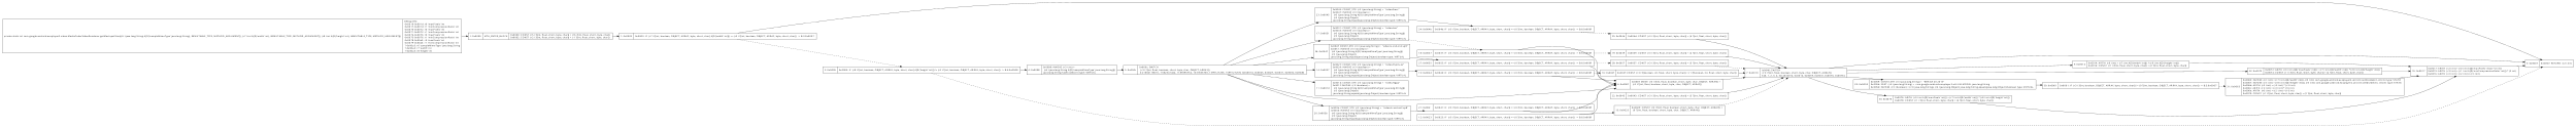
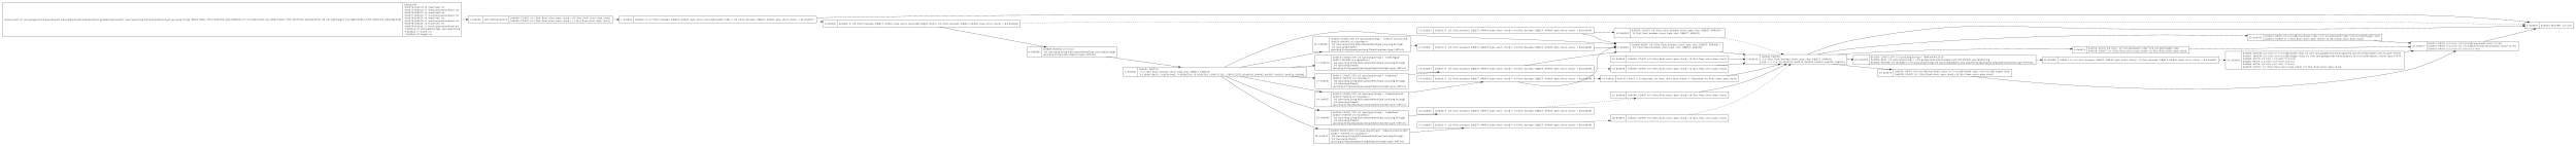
  digraph {
    fontname="Open Sans"
    rankdir=LR
    node [fontname="Open Sans" shape=record]
    edge [fontname="Open Sans"]
    n1 [label="{0\:\ 0x0000|MTH_ENTER_BLOCK\l|0x0000: CONST  (r5 I:?[int, float, short, byte, char]) = (16 ?[int, float, short, byte, char]) \l0x0002: CONST  (r2 I:?[int, float, short, byte, char]) = (\-1 ?[int, float, short, byte, char]) \l}"]
    n2 [label="{1\:\ 0x0003|0x0003: IF  (r7 I:?[int, boolean, OBJECT, ARRAY, byte, short, char] A[D('width' int)]) == (r2 I:?[int, boolean, OBJECT, ARRAY, byte, short, char])  \-\> B:3:0x0007 \l}"]
    n3 [label="{2\:\ 0x0005|0x0005: IF  (r8 I:?[int, boolean, OBJECT, ARRAY, byte, short, char] A[D('height' int)]) != (r2 I:?[int, boolean, OBJECT, ARRAY, byte, short, char])  \-\> B:4:0x0008 \l}"]
    n4 [label="{3\:\ 0x0007|0x0007: RETURN  (r2 I:int) \l}"]
    n5 [label="{4\:\ 0x0008|0x0008: INVOKE  (r3 I:int) = \l  (r6 I:java.lang.String A[D('sampleMimeType' java.lang.String)])\l java.lang.String.hashCode():int type: VIRTUAL \l}"]
    n6 [label="{5\:\ 0x000c|0x000c: SWITCH  \l  (r3 I:?[int, float, boolean, short, byte, char, OBJECT, ARRAY])\l k:[\-1664118616, \-1662541442, 1187890754, 1331836730, 1599127256, 1599127257] t:[0x001d, 0x0045, 0x0027, 0x0031, 0x003b, 0x004f] \l}"]
    n7 [label="{6\:\ 0x000f|0x000f: MOVE  (r3 I:?[int, float, boolean, short, byte, char, OBJECT, ARRAY]) = \l  (r2 I:?[int, float, boolean, short, byte, char, OBJECT, ARRAY])\l \l}"]
    n8 [label="{11\:\ 0x001d|0x001d: CONST_STR  (r3 I:java.lang.String) =  \"video\/3gpp\" \l0x001f: INVOKE  (r3 I:boolean) = \l  (r6 I:java.lang.String A[D('sampleMimeType' java.lang.String)])\l  (r3 I:java.lang.Object)\l java.lang.String.equals(java.lang.Object):boolean type: VIRTUAL \l}"]
    n9 [label="{14\:\ 0x0027|0x0027: CONST_STR  (r3 I:java.lang.String) =  \"video\/mp4v\-es\" \l0x0029: INVOKE  (r3 I:boolean) = \l  (r6 I:java.lang.String A[D('sampleMimeType' java.lang.String)])\l  (r3 I:java.lang.Object)\l java.lang.String.equals(java.lang.Object):boolean type: VIRTUAL \l}"]
    n10 [label="{17\:\ 0x0031|0x0031: CONST_STR  (r3 I:java.lang.String) =  \"video\/avc\" \l0x0033: INVOKE  (r3 I:boolean) = \l  (r6 I:java.lang.String A[D('sampleMimeType' java.lang.String)])\l  (r3 I:java.lang.Object)\l java.lang.String.equals(java.lang.Object):boolean type: VIRTUAL \l}"]
    n11 [label="{20\:\ 0x003b|0x003b: CONST_STR  (r3 I:java.lang.String) =  \"video\/x\-vnd.on2.vp8\" \l0x003d: INVOKE  (r3 I:boolean) = \l  (r6 I:java.lang.String A[D('sampleMimeType' java.lang.String)])\l  (r3 I:java.lang.Object)\l java.lang.String.equals(java.lang.Object):boolean type: VIRTUAL \l}"]
    n12 [label="{23\:\ 0x0045|0x0045: CONST_STR  (r3 I:java.lang.String) =  \"video\/hevc\" \l0x0047: INVOKE  (r3 I:boolean) = \l  (r6 I:java.lang.String A[D('sampleMimeType' java.lang.String)])\l  (r3 I:java.lang.Object)\l java.lang.String.equals(java.lang.Object):boolean type: VIRTUAL \l}"]
    n13 [label="{26\:\ 0x004f|0x004f: CONST_STR  (r3 I:java.lang.String) =  \"video\/x\-vnd.on2.vp9\" \l0x0051: INVOKE  (r3 I:boolean) = \l  (r6 I:java.lang.String A[D('sampleMimeType' java.lang.String)])\l  (r3 I:java.lang.Object)\l java.lang.String.equals(java.lang.Object):boolean type: VIRTUAL \l}"]
    n14 [label="{7\:\ 0x0010|0x0040: SWITCH  \l  (r3 I:?[int, float, boolean, short, byte, char, OBJECT, ARRAY])\l k:[0, 1, 2, 3, 4, 5] t:[0x0014, 0x0014, 0x0059, 0x0072, 0x0076, 0x0076] \l}"]
    n15 [label="{15\:\ 0x002d|0x002d: IF  (r3 I:?[int, boolean, OBJECT, ARRAY, byte, short, char]) == (0 ?[int, boolean, OBJECT, ARRAY, byte, short, char])  \-\> B:6:0x000f \l}"]
    n16 [label="{18\:\ 0x0037|0x0037: IF  (r3 I:?[int, boolean, OBJECT, ARRAY, byte, short, char]) == (0 ?[int, boolean, OBJECT, ARRAY, byte, short, char])  \-\> B:6:0x000f \l}"]
    n17 [label="{21\:\ 0x0041|0x0041: IF  (r3 I:?[int, boolean, OBJECT, ARRAY, byte, short, char]) == (0 ?[int, boolean, OBJECT, ARRAY, byte, short, char])  \-\> B:6:0x000f \l}"]
    n18 [label="{24\:\ 0x004b|0x004b: IF  (r3 I:?[int, boolean, OBJECT, ARRAY, byte, short, char]) == (0 ?[int, boolean, OBJECT, ARRAY, byte, short, char])  \-\> B:6:0x000f \l}"]
    n19 [label="{27\:\ 0x0055|0x0055: IF  (r3 I:?[int, boolean, OBJECT, ARRAY, byte, short, char]) == (0 ?[int, boolean, OBJECT, ARRAY, byte, short, char])  \-\> B:6:0x000f \l}"]
    n20 [label="{9\:\ 0x0014|0x0014: ARITH  (r0 I:int) = (r7 I:int A[D('width' int)]) * (r8 I:int A[D('height' int)]) \l0x0016: CONST  (r1 I:?[int, float, short, byte, char]) = (2 ?[int, float, short, byte, char]) \l}"]
    n21 [label="{29\:\ 0x0059|0x0059: CONST_STR  (r3 I:java.lang.String) =  \"BRAVIA 4K 2015\" \l0x005b: SGET  (r4 I:java.lang.String) =  com.google.android.exoplayer2.util.Util.MODEL java.lang.String \l0x005d: INVOKE  (r3 I:boolean) = (r3 I:java.lang.String), (r4 I:java.lang.Object) java.lang.String.equals(java.lang.Object):boolean type: VIRTUAL \l}"]
    n22 [label="{32\:\ 0x0072|0x0072: ARITH  (r0 I:int A[D('maxPixels' int)]) = (r7 I:int A[D('width' int)]) * (r8 I:int A[D('height' int)]) \l0x0074: CONST  (r1 I:?[int, float, short, byte, char]) = (2 ?[int, float, short, byte, char]) \l}"]
    n23 [label="{33\:\ 0x0076|0x0076: ARITH  (r0 I:int A[D('maxPixels' int)]) = (r7 I:int A[D('width' int)]) * (r8 I:int A[D('height' int)]) \l0x0078: CONST  (r1 I:?[int, float, short, byte, char]) = (4 ?[int, float, short, byte, char]) \l}"]
    n24 [label="{10\:\ 0x0017|0x0017: ARITH  (r2 I:int) = (r0 I:int A[D('maxPixels' int)]) * (3 int) \l0x0019: ARITH  (r3 I:int) = (r1 I:int A[D('minCompressionRatio' int)]) * (2 int) \l0x001b: ARITH  (r2 I:int) = (r2 I:int) \/ (r3 I:int) \l}"]
    n25 [label="{30\:\ 0x0061|0x0061: IF  (r3 I:?[int, boolean, OBJECT, ARRAY, byte, short, char]) != (0 ?[int, boolean, OBJECT, ARRAY, byte, short, char])  \-\> B:3:0x0007 \l}"]
    n26 [label="{12\:\ 0x0023|0x0023: IF  (r3 I:?[int, boolean, OBJECT, ARRAY, byte, short, char]) == (0 ?[int, boolean, OBJECT, ARRAY, byte, short, char])  \-\> B:6:0x000f \l}"]
    n27 [label="{13\:\ 0x0025|0x0025: CONST  (r3 I:?[int, float, boolean, short, byte, char, OBJECT, ARRAY]) = \l  (0 ?[int, float, boolean, short, byte, char, OBJECT, ARRAY])\l \l}"]
    n28 [label="{16\:\ 0x002f|0x002f: CONST  (r3 I:?[boolean, int, float, short, byte, char]) = (1 ?[boolean, int, float, short, byte, char]) \l}"]
    n29 [label="{19\:\ 0x0039|0x0039: CONST  (r3 I:?[int, float, short, byte, char]) = (2 ?[int, float, short, byte, char]) \l}"]
    n30 [label="{22\:\ 0x0043|0x0043: CONST  (r3 I:?[int, float, short, byte, char]) = (3 ?[int, float, short, byte, char]) \l}"]
    n31 [label="{25\:\ 0x004d|0x004d: CONST  (r3 I:?[int, float, short, byte, char]) = (4 ?[int, float, short, byte, char]) \l}"]
    n32 [label="{28\:\ 0x0057|0x0057: CONST  (r3 I:?[int, float, short, byte, char]) = (5 ?[int, float, short, byte, char]) \l}"]
    n33 [label="{31\:\ 0x0063|0x0063: INVOKE  (r2 I:int) = (r7 I:int A[D('width' int)]), (r5 I:int) com.google.android.exoplayer2.util.Util.ceilDivide(int, int):int type: STATIC \l0x0067: INVOKE  (r3 I:int) = (r8 I:int A[D('height' int)]), (r5 I:int) com.google.android.exoplayer2.util.Util.ceilDivide(int, int):int type: STATIC \l0x006b: ARITH  (r2 I:int) = (r2 I:int) * (r3 I:int) \l0x006c: ARITH  (r2 I:int) = (r2 I:int) * (16 int) \l0x006e: ARITH  (r0 I:int) = (r2 I:int) * (16 int) \l0x0070: CONST  (r1 I:?[int, float, short, byte, char]) = (2 ?[int, float, short, byte, char]) \l}"]
    n34 [label="{private static int com.google.android.exoplayer2.video.MediaCodecVideoRenderer.getMaxInputSize((r6 I:java.lang.String A[D('sampleMimeType' java.lang.String), IMMUTABLE_TYPE, METHOD_ARGUMENT]), (r7 I:int A[D('width' int), IMMUTABLE_TYPE, METHOD_ARGUMENT]), (r8 I:int A[D('height' int), IMMUTABLE_TYPE, METHOD_ARGUMENT]))  | Debug Info:\l  0x0016\-0x001d: r0 'maxPixels' int\l  0x0017\-0x001d: r1 'minCompressionRatio' int\l  0x0070\-0x0072: r0 'maxPixels' int\l  0x0071\-0x0072: r1 'minCompressionRatio' int\l  0x0074\-0x0076: r0 'maxPixels' int\l  0x0075\-0x0076: r1 'minCompressionRatio' int\l  0x0078\-0x00a3: r0 'maxPixels' int\l  0x0079\-0x00a3: r1 'minCompressionRatio' int\l  ?\-0x00a3: r6 'sampleMimeType' java.lang.String\l  ?\-0x00a3: r7 'width' int\l  ?\-0x00a3: r8 'height' int\l}"]
    n1 -> n2
    n2 -> n3 [style=dashed]
    n2 -> n4
    n3 -> n4 [style=dashed]
    n3 -> n5
    n5 -> n6
    n6 -> n7
    n6 -> n8
    n6 -> n9
    n6 -> n10
    n6 -> n11
    n6 -> n12
    n6 -> n13
    n7 -> n14
    n9 -> n15
-   n10 -> n16 [style=dashed]
+   n10 -> n16
    n11 -> n17
    n12 -> n18
    n13 -> n19
    n14 -> n4
    n14 -> n20
    n14 -> n21
    n14 -> n22
    n14 -> n23
    n15 -> n7
    n15 -> n28 [style=dashed]
    n16 -> n7
    n16 -> n29 [style=dashed]
    n17 -> n7
    n18 -> n31 [style=dashed]
-   n19 -> n7
    n19 -> n32 [style=dashed]
    n20 -> n24
    n21 -> n25
    n22 -> n24
    n23 -> n24
    n24 -> n4
    n25 -> n33 [style=dashed]
    n26 -> n7
    n26 -> n27 [style=solid]
    n27 -> n14 [style=dashed]
    n28 -> n14
    n29 -> n14
    n30 -> n14
    n31 -> n14
    n32 -> n14 [style=dashed]
    n33 -> n24
    n34 -> n1
  }
